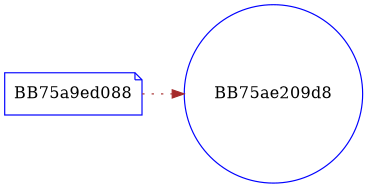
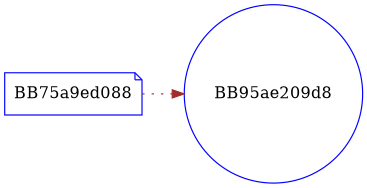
  digraph {
    splines=ortho
    rankdir=LR
    node [style=filled fillcolor=white color=blue]
    BB75a9ed088 [shape=note]
-   BB75ae209d8 [shape=circle]
+   BB75ae209d8 [shape=circle label=BB95ae209d8]
    BB75a9ed088 -> BB75ae209d8 [color=brown style=dotted]
  }
